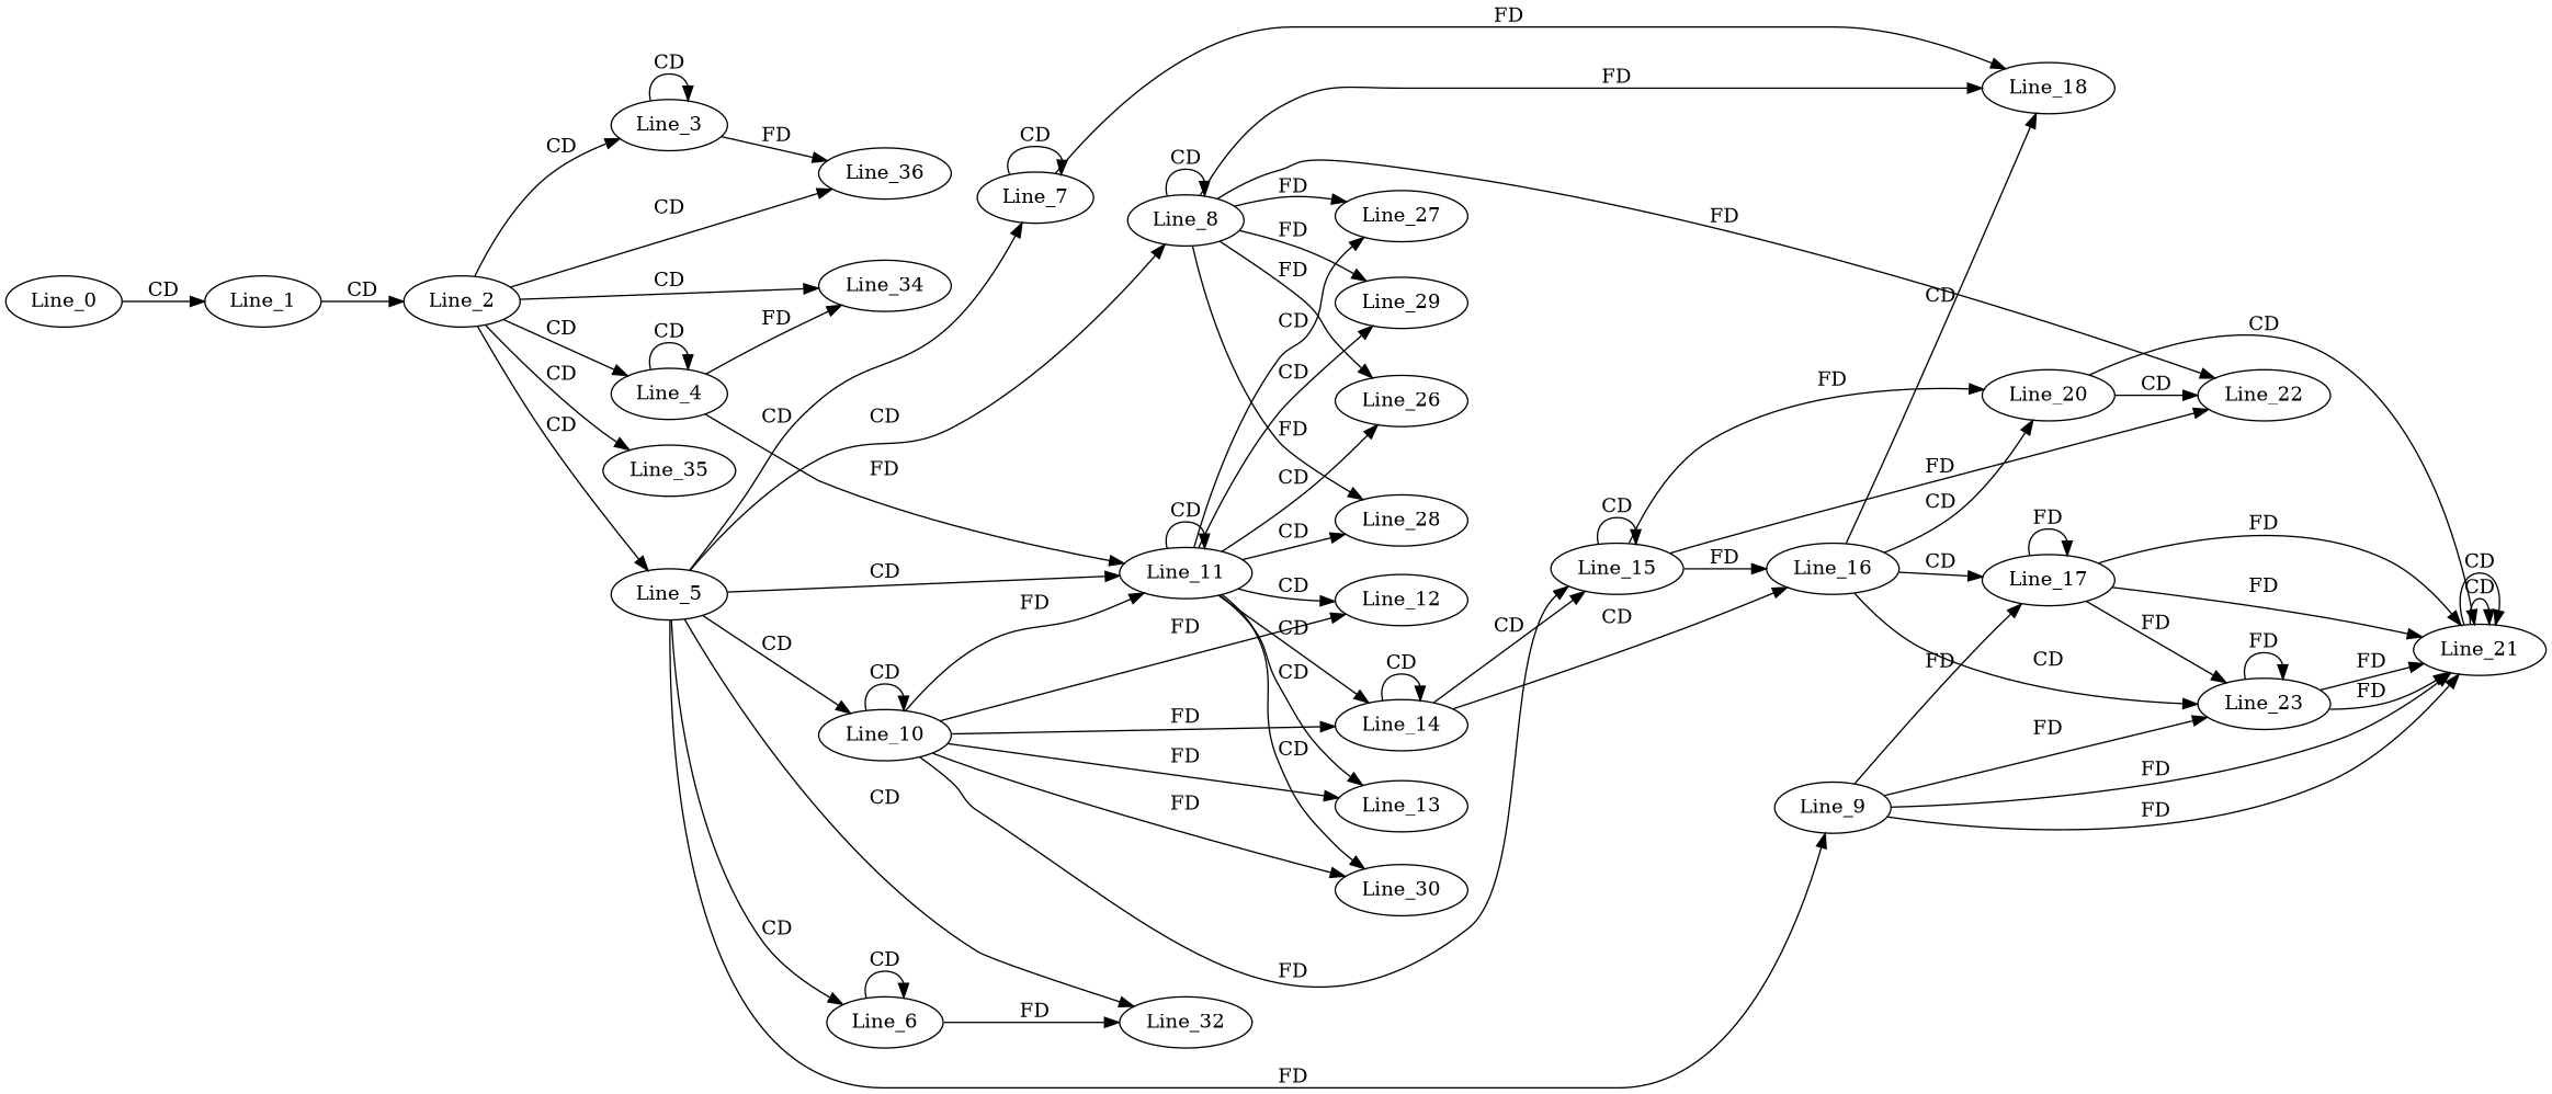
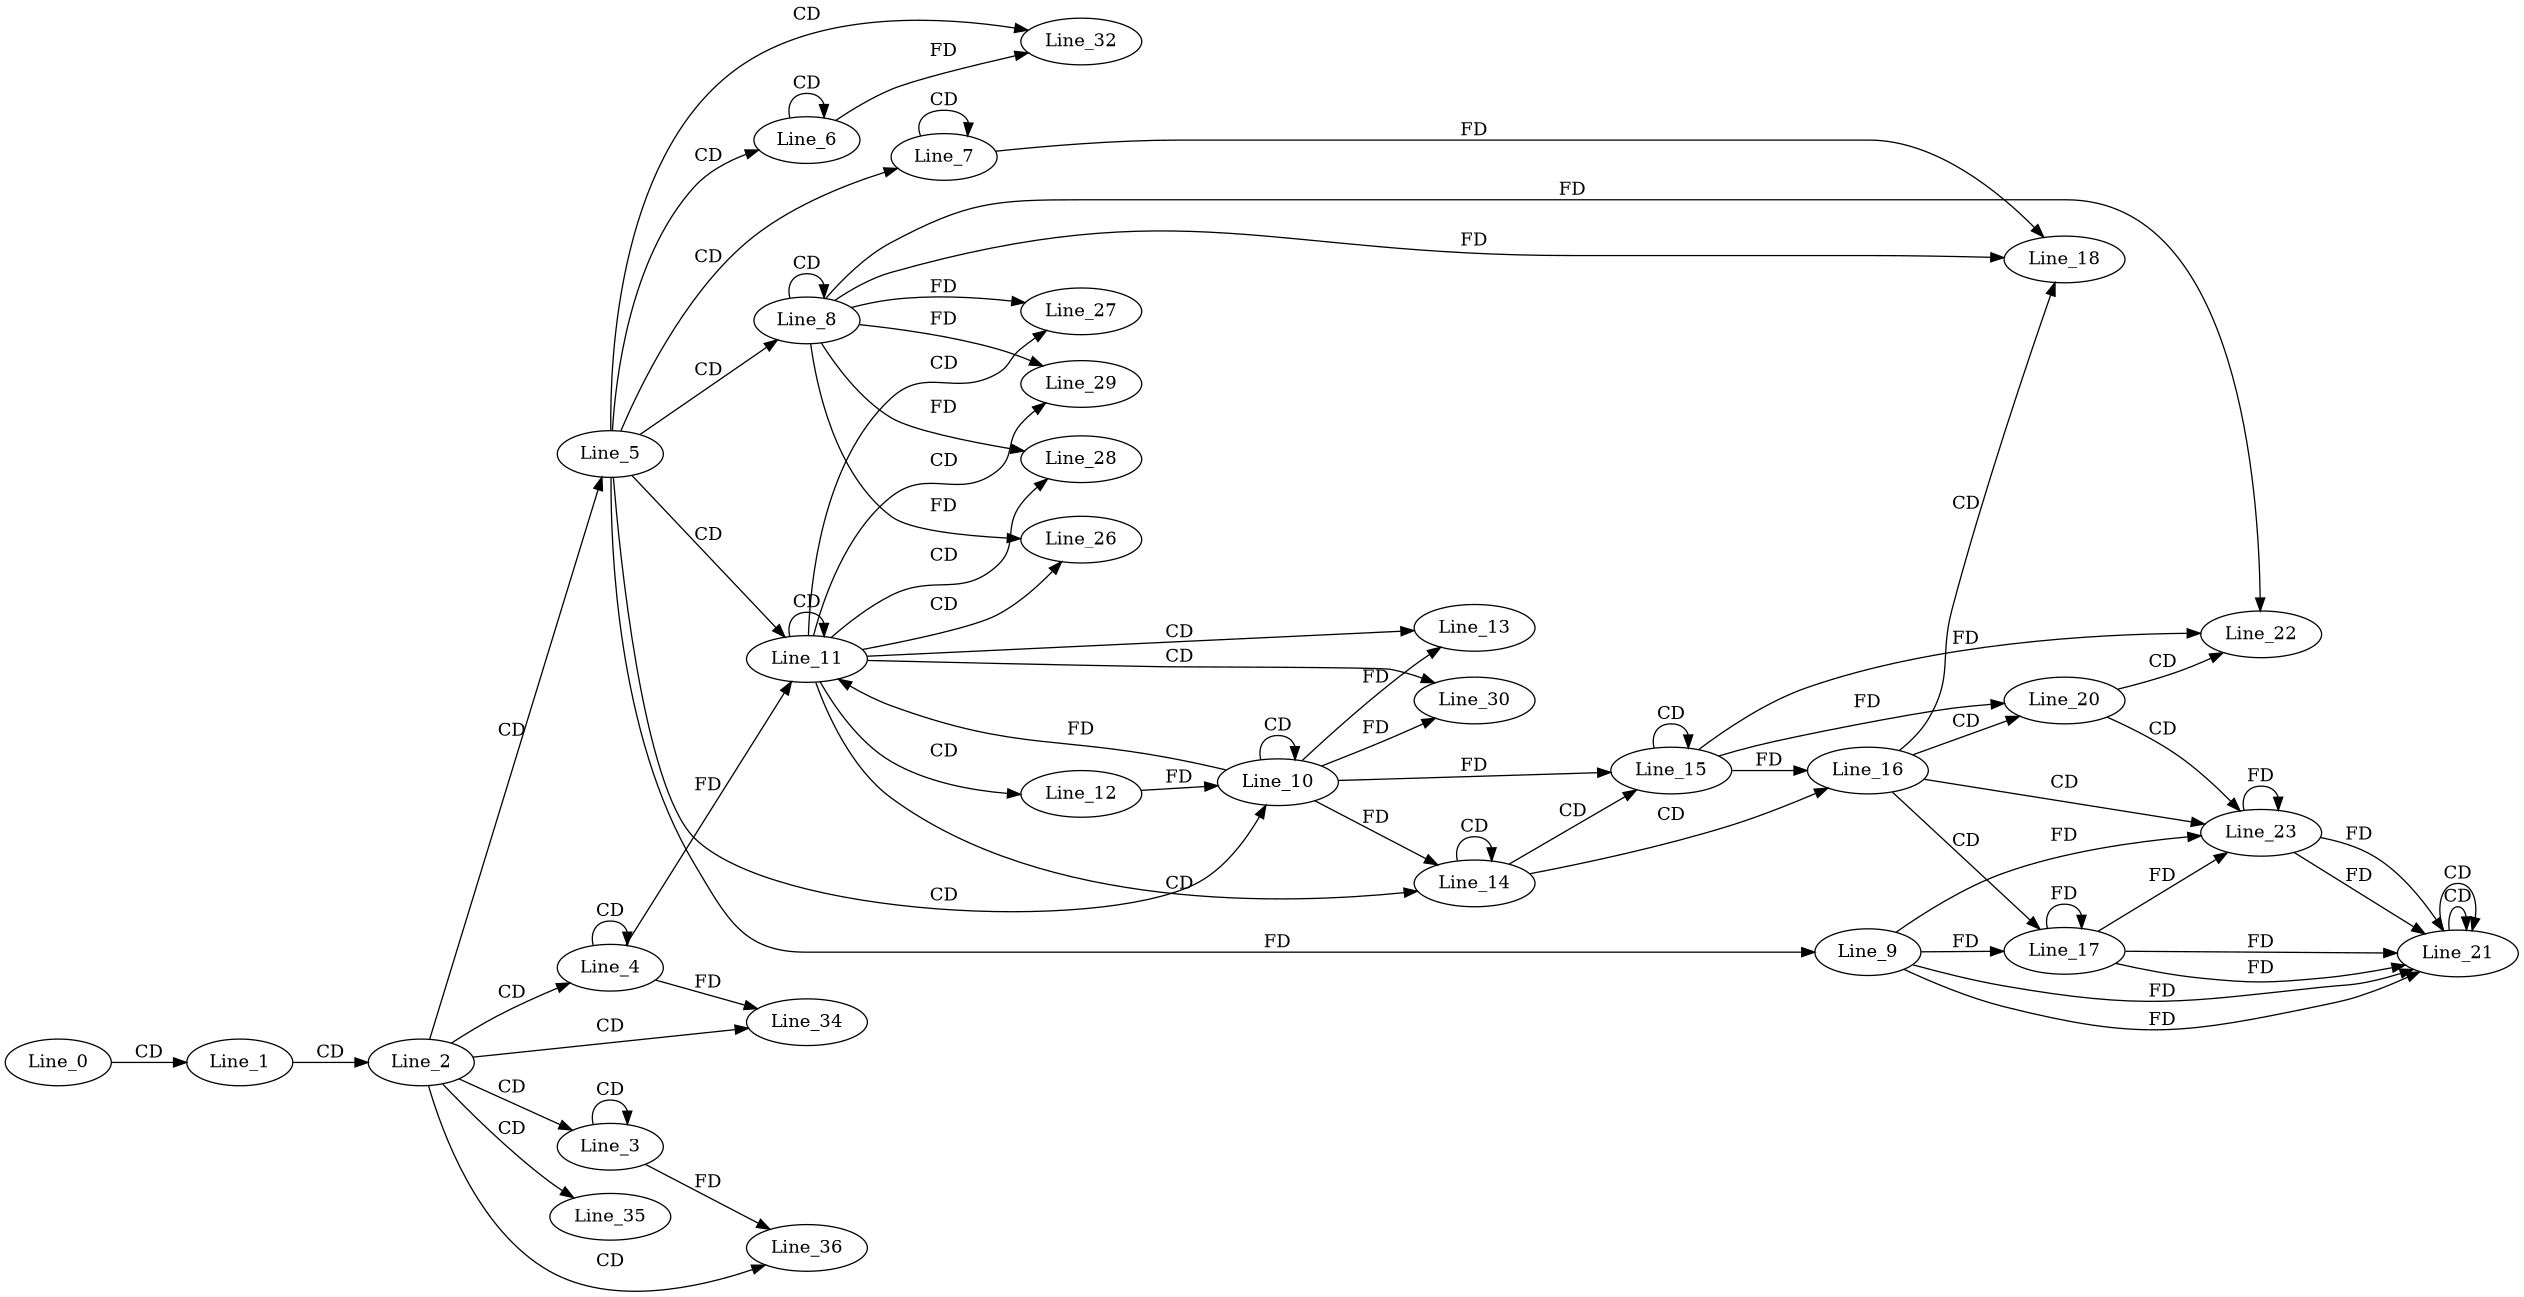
  digraph {
    rankdir=LR
    Line_0
    Line_1
    Line_2
    Line_3
    Line_4
    Line_5
    Line_34
    Line_35
    Line_36
    Line_11
    Line_6
    Line_7
    Line_8
    Line_9
    Line_10
    Line_32
    Line_28
    Line_26
    Line_27
    Line_29
    Line_12
    Line_13
    Line_14
    Line_30
    Line_18
    Line_22
    Line_17
    Line_21
    Line_23
    Line_15
    Line_16
    Line_20
    Line_0 -> Line_1 [label=CD]
    Line_1 -> Line_2 [label=CD]
    Line_2 -> Line_3 [label=CD]
    Line_2 -> Line_4 [label=CD]
    Line_2 -> Line_5 [label=CD]
    Line_2 -> Line_34 [label=CD]
    Line_2 -> Line_35 [label=CD]
    Line_2 -> Line_36 [label=CD]
    Line_3 -> Line_3 [label=CD]
    Line_3 -> Line_36 [label=FD]
    Line_4 -> Line_4 [label=CD]
    Line_4 -> Line_34 [label=FD]
    Line_4 -> Line_11 [label=FD]
    Line_5 -> Line_11 [label=CD]
    Line_5 -> Line_6 [label=CD]
    Line_5 -> Line_7 [label=CD]
    Line_5 -> Line_8 [label=CD]
    Line_5 -> Line_9 [label=FD]
    Line_5 -> Line_10 [label=CD]
    Line_5 -> Line_32 [label=CD]
    Line_11 -> Line_11 [label=CD]
    Line_11 -> Line_28 [label=CD]
    Line_11 -> Line_26 [label=CD]
    Line_11 -> Line_27 [label=CD]
    Line_11 -> Line_29 [label=CD]
    Line_11 -> Line_12 [label=CD]
    Line_11 -> Line_13 [label=CD]
    Line_11 -> Line_14 [label=CD]
    Line_11 -> Line_30 [label=CD]
    Line_6 -> Line_6 [label=CD]
    Line_6 -> Line_32 [label=FD]
    Line_7 -> Line_7 [label=CD]
    Line_7 -> Line_18 [label=FD]
    Line_8 -> Line_8 [label=CD]
    Line_8 -> Line_28 [label=FD]
    Line_8 -> Line_26 [label=FD]
    Line_8 -> Line_27 [label=FD]
    Line_8 -> Line_29 [label=FD]
    Line_8 -> Line_18 [label=FD]
    Line_8 -> Line_22 [label=FD]
    Line_9 -> Line_17 [label=FD]
    Line_9 -> Line_21 [label=FD]
    Line_9 -> Line_21 [label=FD]
    Line_9 -> Line_23 [label=FD]
    Line_10 -> Line_11 [label=FD]
    Line_10 -> Line_10 [label=CD]
-   Line_10 -> Line_12 [label=FD]
+   Line_12 -> Line_10 [label=FD]
    Line_10 -> Line_13 [label=FD]
    Line_10 -> Line_14 [label=FD]
    Line_10 -> Line_30 [label=FD]
    Line_10 -> Line_15 [label=FD]
    Line_14 -> Line_14 [label=CD]
    Line_14 -> Line_15 [label=CD]
    Line_14 -> Line_16 [label=CD]
    Line_17 -> Line_17 [label=FD]
    Line_17 -> Line_21 [label=FD]
    Line_17 -> Line_21 [label=FD]
    Line_17 -> Line_23 [label=FD]
    Line_21 -> Line_21 [label=CD]
    Line_21 -> Line_21 [label=CD]
    Line_23 -> Line_21 [label=FD]
    Line_23 -> Line_21 [label=FD]
    Line_23 -> Line_23 [label=FD]
    Line_15 -> Line_22 [label=FD]
    Line_15 -> Line_15 [label=CD]
    Line_15 -> Line_16 [label=FD]
    Line_15 -> Line_20 [label=FD]
    Line_16 -> Line_18 [label=CD]
    Line_16 -> Line_17 [label=CD]
    Line_16 -> Line_23 [label=CD]
    Line_16 -> Line_20 [label=CD]
    Line_20 -> Line_22 [label=CD]
-   Line_20 -> Line_21 [label=CD]
+   Line_20 -> Line_23 [label=CD]
  }
